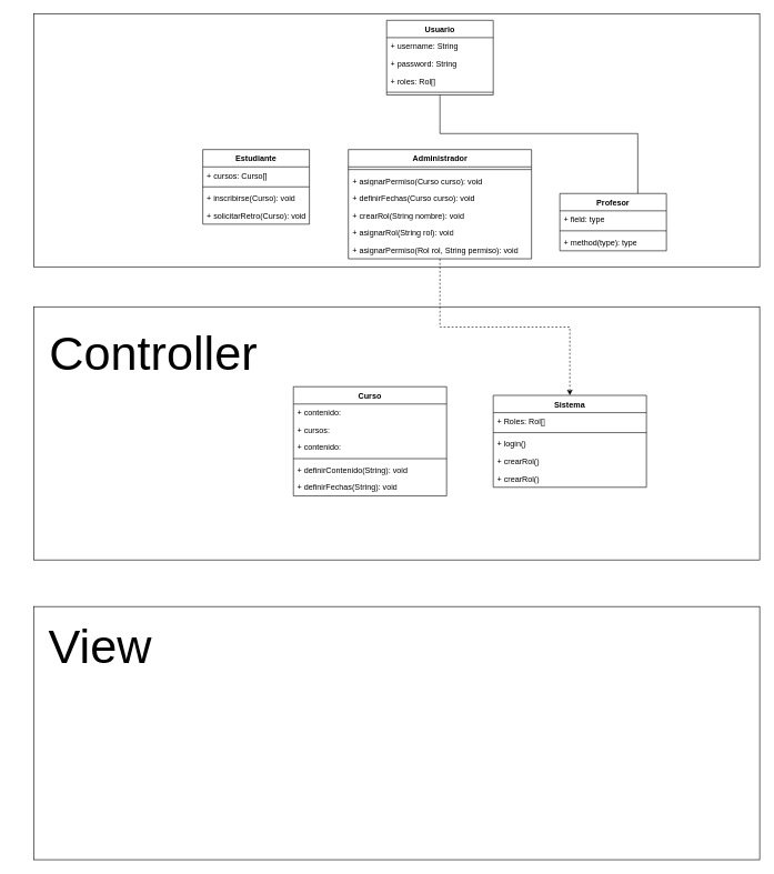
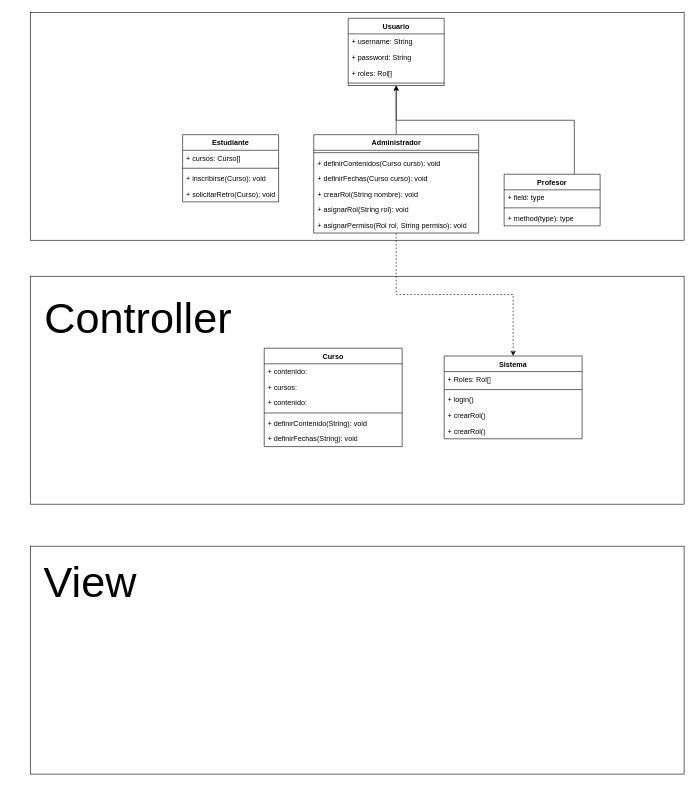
  <mxCell id="0" />
  <mxCell id="1" parent="0" />
  <mxCell id="2" value="" style="rounded=0;whiteSpace=wrap;html=1;" vertex="1" parent="1"><mxGeometry width="1090" height="380" as="geometry" x="50" y="20" /></mxCell>
  <mxCell id="3" value="" style="rounded=0;whiteSpace=wrap;html=1;" vertex="1" parent="1"><mxGeometry y="460" width="1090" height="380" as="geometry" x="50" /></mxCell>
  <mxCell id="4" value="&lt;font style=&quot;font-size: 72px;&quot;&gt;Controller&lt;/font&gt;" style="text;html=1;strokeColor=none;fillColor=none;align=center;verticalAlign=middle;whiteSpace=wrap;rounded=0;" vertex="1" parent="1"><mxGeometry x="100" y="470" width="260" height="120" as="geometry" /></mxCell>
  <mxCell id="5" value="" style="rounded=0;whiteSpace=wrap;html=1;" vertex="1" parent="1"><mxGeometry y="910" width="1090" height="380" as="geometry" x="50" /></mxCell>
  <mxCell id="6" value="&lt;font style=&quot;font-size: 72px;&quot;&gt;View&lt;/font&gt;" style="text;html=1;strokeColor=none;fillColor=none;align=center;verticalAlign=middle;whiteSpace=wrap;rounded=0;" vertex="1" parent="1"><mxGeometry x="20" y="910" width="260" height="120" as="geometry" /></mxCell>
  <mxCell id="7" value="Estudiante" style="swimlane;fontStyle=1;align=center;verticalAlign=top;childLayout=stackLayout;horizontal=1;startSize=26;horizontalStack=0;resizeParent=1;resizeParentMax=0;resizeLast=0;collapsible=1;marginBottom=0;whiteSpace=wrap;html=1;" vertex="1" parent="1"><mxGeometry x="304" y="224" width="160" height="112" as="geometry" /></mxCell>
  <mxCell id="8" value="+ cursos: Curso[]" style="text;strokeColor=none;fillColor=none;align=left;verticalAlign=top;spacingLeft=4;spacingRight=4;overflow=hidden;rotatable=0;points=[[0,0.5],[1,0.5]];portConstraint=eastwest;whiteSpace=wrap;html=1;" vertex="1" parent="7"><mxGeometry y="26" width="160" height="26" as="geometry" /></mxCell>
  <mxCell id="9" value="" style="line;strokeWidth=1;fillColor=none;align=left;verticalAlign=middle;spacingTop=-1;spacingLeft=3;spacingRight=3;rotatable=0;labelPosition=right;points=[];portConstraint=eastwest;strokeColor=inherit;" vertex="1" parent="7"><mxGeometry y="52" width="160" height="8" as="geometry" /></mxCell>
  <mxCell id="10" value="+ inscribirse(Curso): void" style="text;strokeColor=none;fillColor=none;align=left;verticalAlign=top;spacingLeft=4;spacingRight=4;overflow=hidden;rotatable=0;points=[[0,0.5],[1,0.5]];portConstraint=eastwest;whiteSpace=wrap;html=1;" vertex="1" parent="7"><mxGeometry y="60" width="160" height="26" as="geometry" /></mxCell>
  <mxCell id="11" value="+ solicitarRetro(Curso): void" style="text;strokeColor=none;fillColor=none;align=left;verticalAlign=top;spacingLeft=4;spacingRight=4;overflow=hidden;rotatable=0;points=[[0,0.5],[1,0.5]];portConstraint=eastwest;whiteSpace=wrap;html=1;" vertex="1" parent="7"><mxGeometry y="86" width="160" height="26" as="geometry" /></mxCell>
  <mxCell id="12" value="Curso" style="swimlane;fontStyle=1;align=center;verticalAlign=top;childLayout=stackLayout;horizontal=1;startSize=26;horizontalStack=0;resizeParent=1;resizeParentMax=0;resizeLast=0;collapsible=1;marginBottom=0;whiteSpace=wrap;html=1;" vertex="1" parent="1"><mxGeometry x="440" y="580" width="230" height="164" as="geometry" /></mxCell>
  <mxCell id="13" value="+ contenido:&amp;nbsp;" style="text;strokeColor=none;fillColor=none;align=left;verticalAlign=top;spacingLeft=4;spacingRight=4;overflow=hidden;rotatable=0;points=[[0,0.5],[1,0.5]];portConstraint=eastwest;whiteSpace=wrap;html=1;" vertex="1" parent="12"><mxGeometry y="26" width="230" height="26" as="geometry" /></mxCell>
  <mxCell id="14" value="+ cursos:&amp;nbsp;" style="text;strokeColor=none;fillColor=none;align=left;verticalAlign=top;spacingLeft=4;spacingRight=4;overflow=hidden;rotatable=0;points=[[0,0.5],[1,0.5]];portConstraint=eastwest;whiteSpace=wrap;html=1;" vertex="1" parent="12"><mxGeometry y="52" width="230" height="26" as="geometry" /></mxCell>
  <mxCell id="15" value="+ contenido:&amp;nbsp;" style="text;strokeColor=none;fillColor=none;align=left;verticalAlign=top;spacingLeft=4;spacingRight=4;overflow=hidden;rotatable=0;points=[[0,0.5],[1,0.5]];portConstraint=eastwest;whiteSpace=wrap;html=1;" vertex="1" parent="12"><mxGeometry y="78" width="230" height="26" as="geometry" /></mxCell>
  <mxCell id="16" value="" style="line;strokeWidth=1;fillColor=none;align=left;verticalAlign=middle;spacingTop=-1;spacingLeft=3;spacingRight=3;rotatable=0;labelPosition=right;points=[];portConstraint=eastwest;strokeColor=inherit;" vertex="1" parent="12"><mxGeometry y="104" width="230" height="8" as="geometry" /></mxCell>
  <mxCell id="17" value="+ definirContenido(String): void" style="text;strokeColor=none;fillColor=none;align=left;verticalAlign=top;spacingLeft=4;spacingRight=4;overflow=hidden;rotatable=0;points=[[0,0.5],[1,0.5]];portConstraint=eastwest;whiteSpace=wrap;html=1;" vertex="1" parent="12"><mxGeometry y="112" width="230" height="26" as="geometry" /></mxCell>
  <mxCell id="18" value="+ definirFechas(String): void" style="text;strokeColor=none;fillColor=none;align=left;verticalAlign=top;spacingLeft=4;spacingRight=4;overflow=hidden;rotatable=0;points=[[0,0.5],[1,0.5]];portConstraint=eastwest;whiteSpace=wrap;html=1;" vertex="1" parent="12"><mxGeometry y="138" width="230" height="26" as="geometry" /></mxCell>
- <mxCell id="19" style="edgeStyle=orthogonalEdgeStyle;rounded=0;orthogonalLoop=1;jettySize=auto;html=1;endArrow=none;" edge="1" parent="1" source="20" target="32"><mxGeometry relative="1" as="geometry"><Array as="points"><mxPoint x="957" y="200" /><mxPoint x="660" y="200" /></Array></mxGeometry></mxCell>
+ <mxCell id="19" style="edgeStyle=orthogonalEdgeStyle;rounded=0;orthogonalLoop=1;jettySize=auto;html=1;" edge="1" parent="1" source="20" target="32"><mxGeometry relative="1" as="geometry"><Array as="points"><mxPoint x="957" y="200" /><mxPoint x="660" y="200" /></Array></mxGeometry></mxCell>
  <mxCell id="20" value="Profesor" style="swimlane;fontStyle=1;align=center;verticalAlign=top;childLayout=stackLayout;horizontal=1;startSize=26;horizontalStack=0;resizeParent=1;resizeParentMax=0;resizeLast=0;collapsible=1;marginBottom=0;whiteSpace=wrap;html=1;" vertex="1" parent="1"><mxGeometry x="840" y="290" width="160" height="86" as="geometry" /></mxCell>
  <mxCell id="21" value="+ field: type" style="text;strokeColor=none;fillColor=none;align=left;verticalAlign=top;spacingLeft=4;spacingRight=4;overflow=hidden;rotatable=0;points=[[0,0.5],[1,0.5]];portConstraint=eastwest;whiteSpace=wrap;html=1;" vertex="1" parent="20"><mxGeometry y="26" width="160" height="26" as="geometry" /></mxCell>
  <mxCell id="22" value="" style="line;strokeWidth=1;fillColor=none;align=left;verticalAlign=middle;spacingTop=-1;spacingLeft=3;spacingRight=3;rotatable=0;labelPosition=right;points=[];portConstraint=eastwest;strokeColor=inherit;" vertex="1" parent="20"><mxGeometry y="52" width="160" height="8" as="geometry" /></mxCell>
  <mxCell id="23" value="+ method(type): type" style="text;strokeColor=none;fillColor=none;align=left;verticalAlign=top;spacingLeft=4;spacingRight=4;overflow=hidden;rotatable=0;points=[[0,0.5],[1,0.5]];portConstraint=eastwest;whiteSpace=wrap;html=1;" vertex="1" parent="20"><mxGeometry y="60" width="160" height="26" as="geometry" /></mxCell>
+ <mxCell id="24" style="edgeStyle=orthogonalEdgeStyle;rounded=0;orthogonalLoop=1;jettySize=auto;html=1;" edge="1" parent="1" source="25" target="32"><mxGeometry relative="1" as="geometry" /></mxCell>
  <mxCell id="25" value="Administrador" style="swimlane;fontStyle=1;align=center;verticalAlign=top;childLayout=stackLayout;horizontal=1;startSize=26;horizontalStack=0;resizeParent=1;resizeParentMax=0;resizeLast=0;collapsible=1;marginBottom=0;whiteSpace=wrap;html=1;" vertex="1" parent="1"><mxGeometry x="522.5" y="224" width="275" height="164" as="geometry" /></mxCell>
  <mxCell id="26" value="" style="line;strokeWidth=1;fillColor=none;align=left;verticalAlign=middle;spacingTop=-1;spacingLeft=3;spacingRight=3;rotatable=0;labelPosition=right;points=[];portConstraint=eastwest;strokeColor=inherit;" vertex="1" parent="25"><mxGeometry y="26" width="275" height="8" as="geometry" /></mxCell>
- <mxCell id="27" value="+ asignarPermiso(Curso curso): void" style="text;strokeColor=none;fillColor=none;align=left;verticalAlign=top;spacingLeft=4;spacingRight=4;overflow=hidden;rotatable=0;points=[[0,0.5],[1,0.5]];portConstraint=eastwest;whiteSpace=wrap;html=1;" vertex="1" parent="25"><mxGeometry y="34" width="275" height="26" as="geometry" /></mxCell>
+ <mxCell id="27" value="+ definirContenidos(Curso curso): void" style="text;strokeColor=none;fillColor=none;align=left;verticalAlign=top;spacingLeft=4;spacingRight=4;overflow=hidden;rotatable=0;points=[[0,0.5],[1,0.5]];portConstraint=eastwest;whiteSpace=wrap;html=1;" vertex="1" parent="25"><mxGeometry y="34" width="275" height="26" as="geometry" /></mxCell>
  <mxCell id="28" value="+ definirFechas(Curso curso): void" style="text;strokeColor=none;fillColor=none;align=left;verticalAlign=top;spacingLeft=4;spacingRight=4;overflow=hidden;rotatable=0;points=[[0,0.5],[1,0.5]];portConstraint=eastwest;whiteSpace=wrap;html=1;" vertex="1" parent="25"><mxGeometry y="60" width="275" height="26" as="geometry" /></mxCell>
  <mxCell id="29" value="+ crearRol(String nombre): void" style="text;strokeColor=none;fillColor=none;align=left;verticalAlign=top;spacingLeft=4;spacingRight=4;overflow=hidden;rotatable=0;points=[[0,0.5],[1,0.5]];portConstraint=eastwest;whiteSpace=wrap;html=1;" vertex="1" parent="25"><mxGeometry y="86" width="275" height="26" as="geometry" /></mxCell>
  <mxCell id="30" value="+ asignarRol(String rol): void" style="text;strokeColor=none;fillColor=none;align=left;verticalAlign=top;spacingLeft=4;spacingRight=4;overflow=hidden;rotatable=0;points=[[0,0.5],[1,0.5]];portConstraint=eastwest;whiteSpace=wrap;html=1;" vertex="1" parent="25"><mxGeometry y="112" width="275" height="26" as="geometry" /></mxCell>
  <mxCell id="31" value="+ asignarPermiso(Rol rol, String permiso): void" style="text;strokeColor=none;fillColor=none;align=left;verticalAlign=top;spacingLeft=4;spacingRight=4;overflow=hidden;rotatable=0;points=[[0,0.5],[1,0.5]];portConstraint=eastwest;whiteSpace=wrap;html=1;" vertex="1" parent="25"><mxGeometry y="138" width="275" height="26" as="geometry" /></mxCell>
  <mxCell id="32" value="Usuario" style="swimlane;fontStyle=1;align=center;verticalAlign=top;childLayout=stackLayout;horizontal=1;startSize=26;horizontalStack=0;resizeParent=1;resizeParentMax=0;resizeLast=0;collapsible=1;marginBottom=0;whiteSpace=wrap;html=1;" vertex="1" parent="1"><mxGeometry x="580" y="30" width="160" height="112" as="geometry" /></mxCell>
  <mxCell id="33" value="+ username: String" style="text;strokeColor=none;fillColor=none;align=left;verticalAlign=top;spacingLeft=4;spacingRight=4;overflow=hidden;rotatable=0;points=[[0,0.5],[1,0.5]];portConstraint=eastwest;whiteSpace=wrap;html=1;" vertex="1" parent="32"><mxGeometry y="26" width="160" height="26" as="geometry" /></mxCell>
  <mxCell id="34" value="+ password: String" style="text;strokeColor=none;fillColor=none;align=left;verticalAlign=top;spacingLeft=4;spacingRight=4;overflow=hidden;rotatable=0;points=[[0,0.5],[1,0.5]];portConstraint=eastwest;whiteSpace=wrap;html=1;" vertex="1" parent="32"><mxGeometry y="52" width="160" height="26" as="geometry" /></mxCell>
  <mxCell id="35" value="+ roles: Rol[]" style="text;strokeColor=none;fillColor=none;align=left;verticalAlign=top;spacingLeft=4;spacingRight=4;overflow=hidden;rotatable=0;points=[[0,0.5],[1,0.5]];portConstraint=eastwest;whiteSpace=wrap;html=1;" vertex="1" parent="32"><mxGeometry y="78" width="160" height="26" as="geometry" /></mxCell>
  <mxCell id="36" value="" style="line;strokeWidth=1;fillColor=none;align=left;verticalAlign=middle;spacingTop=-1;spacingLeft=3;spacingRight=3;rotatable=0;labelPosition=right;points=[];portConstraint=eastwest;strokeColor=inherit;" vertex="1" parent="32"><mxGeometry y="104" width="160" height="8" as="geometry" /></mxCell>
  <mxCell id="37" value="Sistema" style="swimlane;fontStyle=1;align=center;verticalAlign=top;childLayout=stackLayout;horizontal=1;startSize=26;horizontalStack=0;resizeParent=1;resizeParentMax=0;resizeLast=0;collapsible=1;marginBottom=0;whiteSpace=wrap;html=1;" vertex="1" parent="1"><mxGeometry x="740" y="593" width="230" height="138" as="geometry" /></mxCell>
  <mxCell id="38" value="+ Roles: Rol[]" style="text;strokeColor=none;fillColor=none;align=left;verticalAlign=top;spacingLeft=4;spacingRight=4;overflow=hidden;rotatable=0;points=[[0,0.5],[1,0.5]];portConstraint=eastwest;whiteSpace=wrap;html=1;" vertex="1" parent="37"><mxGeometry y="26" width="230" height="26" as="geometry" /></mxCell>
  <mxCell id="39" value="" style="line;strokeWidth=1;fillColor=none;align=left;verticalAlign=middle;spacingTop=-1;spacingLeft=3;spacingRight=3;rotatable=0;labelPosition=right;points=[];portConstraint=eastwest;strokeColor=inherit;" vertex="1" parent="37"><mxGeometry y="52" width="230" height="8" as="geometry" /></mxCell>
  <mxCell id="40" value="+ login()" style="text;strokeColor=none;fillColor=none;align=left;verticalAlign=top;spacingLeft=4;spacingRight=4;overflow=hidden;rotatable=0;points=[[0,0.5],[1,0.5]];portConstraint=eastwest;whiteSpace=wrap;html=1;" vertex="1" parent="37"><mxGeometry y="60" width="230" height="26" as="geometry" /></mxCell>
  <mxCell id="41" value="+ crearRol()" style="text;strokeColor=none;fillColor=none;align=left;verticalAlign=top;spacingLeft=4;spacingRight=4;overflow=hidden;rotatable=0;points=[[0,0.5],[1,0.5]];portConstraint=eastwest;whiteSpace=wrap;html=1;" vertex="1" parent="37"><mxGeometry y="86" width="230" height="26" as="geometry" /></mxCell>
  <mxCell id="42" value="+ crearRol()" style="text;strokeColor=none;fillColor=none;align=left;verticalAlign=top;spacingLeft=4;spacingRight=4;overflow=hidden;rotatable=0;points=[[0,0.5],[1,0.5]];portConstraint=eastwest;whiteSpace=wrap;html=1;" vertex="1" parent="37"><mxGeometry y="112" width="230" height="26" as="geometry" /></mxCell>
  <mxCell id="43" style="edgeStyle=orthogonalEdgeStyle;rounded=0;orthogonalLoop=1;jettySize=auto;html=1;dashed=1;" edge="1" parent="1" source="25" target="37"><mxGeometry relative="1" as="geometry" /></mxCell>
